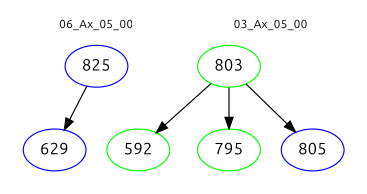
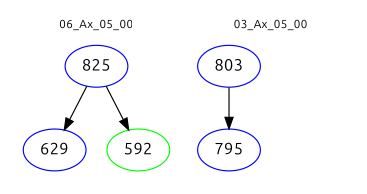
  digraph {
    fontname=Ubuntu
    node [color=blue fontname=Ubuntu]
    edge [color=black fontname=Ubuntu]
    n1 [label=825]
    n2 [color=green label=592]
    n3 [label=629]
-   n4 [color=green label=803]
-   n5 [color=green label=795]
-   n6 [label=805]
+   n4 [label=803]
+   n5 [label=795]
    subgraph cluster_1 {
      color=white
      fontsize=10
      label="06_Ax_05_00"
      n1
      n2
      n3
    }
    subgraph cluster_2 {
      color=white
      fontsize=10
      label="03_Ax_05_00"
      n4
      n5
-     n6
    }
-   n4 -> n2
+   n1 -> n2
    n1 -> n3
    n4 -> n5
-   n4 -> n6
  }
